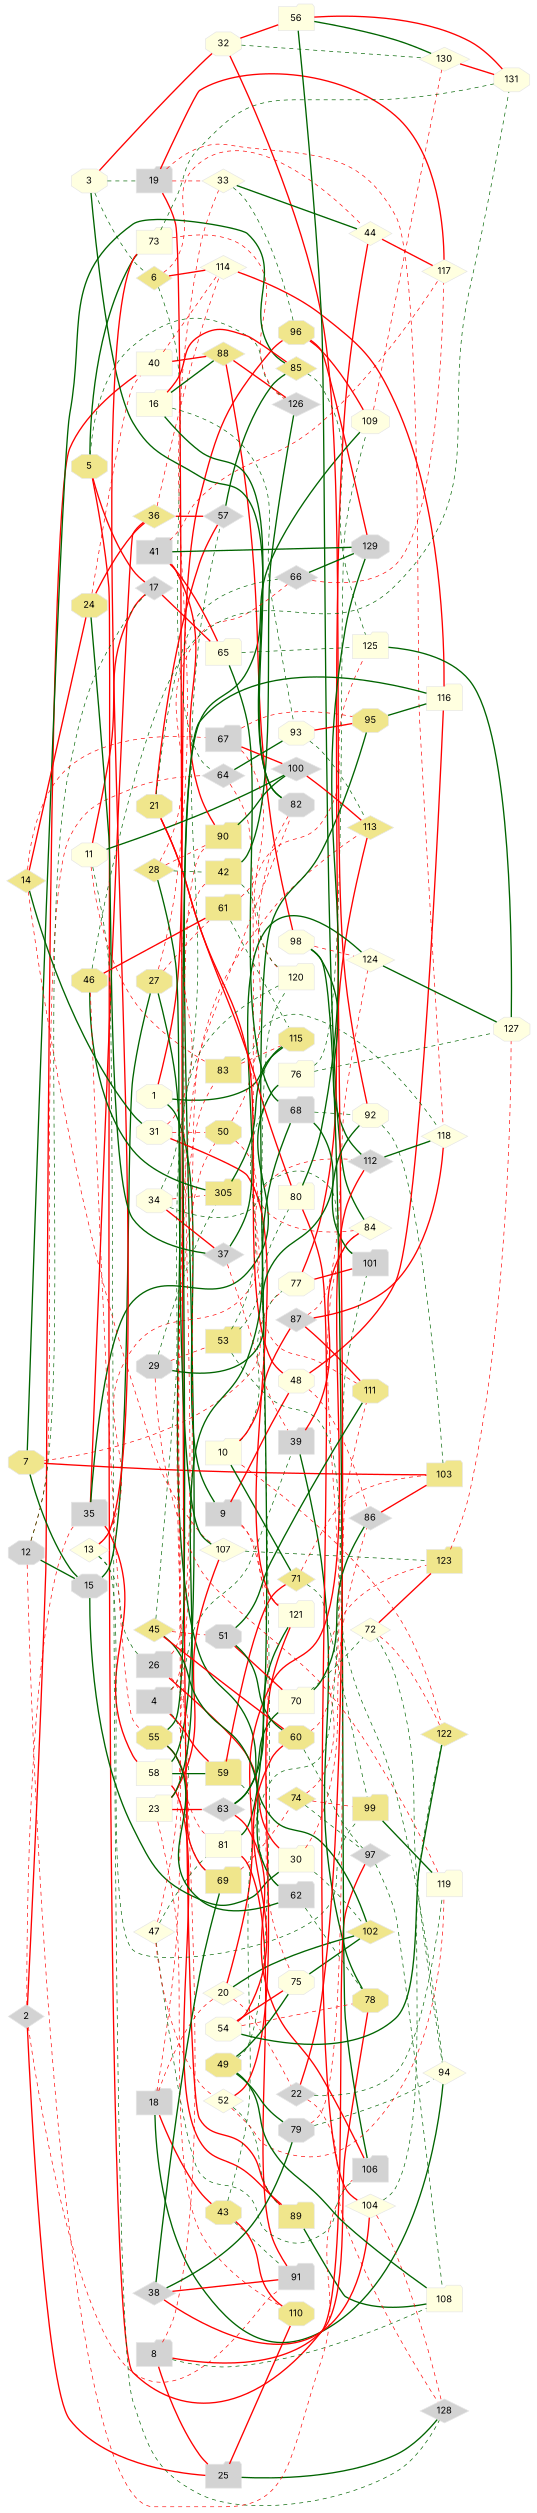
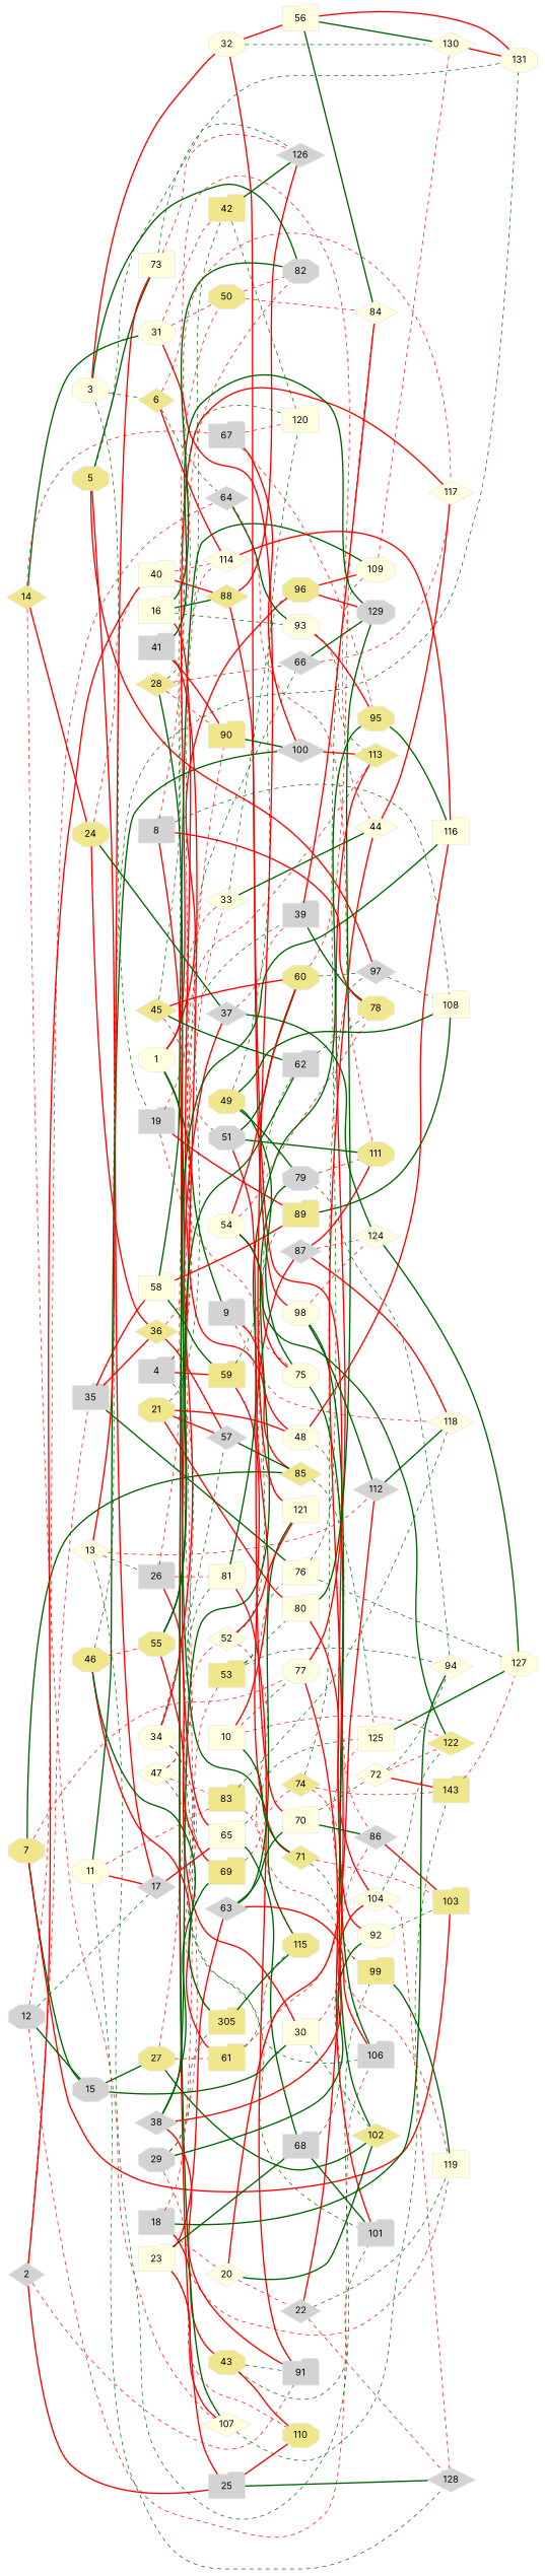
  graph {
    fontname=Inter
    rankdir=LR
    node [color=gray90 fillcolor=lightyellow fontname=Inter shape=folder style=filled]
    edge [color=red fontname=Inter style=bold]
    1 [shape=octagon]
    9 [fillcolor=lightgrey]
    96 [fillcolor=khaki shape=octagon]
    115 [fillcolor=khaki shape=octagon]
    117 [shape=diamond]
    48 [shape=octagon]
    75 [shape=octagon]
    121
    129 [fillcolor=lightgrey shape=octagon]
    109 [shape=octagon]
    2 [fillcolor=lightgrey shape=diamond]
    25 [fillcolor=lightgrey]
    35 [fillcolor=lightgrey]
    40
    91 [fillcolor=lightgrey]
    128 [fillcolor=lightgrey shape=diamond]
    110 [fillcolor=khaki shape=octagon]
    36 [fillcolor=khaki shape=diamond]
    58
    76
    114 [shape=diamond]
    88 [fillcolor=khaki shape=diamond]
    3 [shape=octagon]
    6 [fillcolor=khaki shape=diamond]
    19 [fillcolor=lightgrey]
    32 [shape=octagon]
    82 [fillcolor=lightgrey shape=octagon]
    44 [shape=diamond]
    64 [fillcolor=lightgrey shape=diamond]
    33 [shape=diamond]
    89 [fillcolor=khaki]
    118 [shape=diamond]
    92 [shape=octagon]
    56
    130 [shape=diamond]
    4 [fillcolor=lightgrey]
    39 [fillcolor=lightgrey]
    59 [fillcolor=khaki]
    69 [fillcolor=khaki]
    113 [fillcolor=khaki shape=diamond]
    78 [fillcolor=khaki shape=octagon]
    84 [shape=diamond]
    71 [fillcolor=khaki shape=diamond]
    62 [fillcolor=lightgrey]
    74 [fillcolor=khaki shape=diamond]
    5 [fillcolor=khaki shape=octagon]
    17 [fillcolor=lightgrey shape=diamond]
    73
    97 [fillcolor=lightgrey shape=diamond]
    126 [fillcolor=lightgrey shape=diamond]
    65
    131 [shape=octagon]
    108
    93 [shape=octagon]
    111 [fillcolor=khaki shape=octagon]
    116
    7 [fillcolor=khaki shape=octagon]
    15 [fillcolor=lightgrey shape=octagon]
    77 [shape=octagon]
    85 [fillcolor=khaki shape=diamond]
    103 [fillcolor=khaki]
    27 [fillcolor=khaki shape=octagon]
    30
    101 [fillcolor=lightgrey]
    125
    8 [fillcolor=lightgrey]
    50 [fillcolor=khaki shape=octagon]
    86 [fillcolor=lightgrey shape=diamond]
    102 [fillcolor=khaki shape=diamond]
    10
    87 [fillcolor=lightgrey shape=diamond]
    122 [fillcolor=khaki shape=diamond]
    99 [fillcolor=khaki]
    124 [shape=diamond]
    11 [shape=octagon]
    83 [fillcolor=khaki]
    100 [fillcolor=lightgrey shape=diamond]
    12 [fillcolor=lightgrey shape=octagon]
    106 [fillcolor=lightgrey]
    13 [shape=diamond]
    26 [fillcolor=lightgrey]
    112 [fillcolor=lightgrey shape=diamond]
    81
    90 [fillcolor=khaki]
    119
    14 [fillcolor=khaki shape=diamond]
    24 [fillcolor=khaki shape=octagon]
    31 [shape=octagon]
    67 [fillcolor=lightgrey]
    107 [shape=diamond]
    37 [fillcolor=lightgrey shape=diamond]
    42 [fillcolor=khaki]
    120
    95 [fillcolor=khaki shape=octagon]
-   123 [fillcolor=khaki]
+   123 [fillcolor=khaki label=143]
    61 [fillcolor=khaki]
    16
    98 [shape=octagon]
    68 [fillcolor=lightgrey]
    18 [fillcolor=lightgrey]
    20 [shape=diamond]
    43 [fillcolor=khaki shape=octagon]
    94 [shape=diamond]
    22 [fillcolor=lightgrey shape=diamond]
    21 [fillcolor=khaki shape=octagon]
    57 [fillcolor=lightgrey shape=diamond]
    66 [fillcolor=lightgrey shape=diamond]
    80
    104 [shape=diamond]
    23
    63 [fillcolor=lightgrey shape=diamond]
    70
    28 [fillcolor=khaki shape=diamond]
    29 [fillcolor=lightgrey shape=octagon]
    53 [fillcolor=khaki]
    n116 [fillcolor=khaki label=305]
    34 [shape=octagon]
    127 [shape=octagon]
    38 [fillcolor=lightgrey shape=diamond]
    79 [fillcolor=lightgrey shape=octagon]
    41 [fillcolor=lightgrey]
    45 [fillcolor=khaki shape=diamond]
    51 [fillcolor=lightgrey shape=octagon]
    60 [fillcolor=khaki shape=octagon]
    46 [fillcolor=khaki shape=octagon]
    55 [fillcolor=khaki shape=octagon]
    47 [shape=diamond]
    52 [shape=diamond]
    49 [fillcolor=khaki shape=octagon]
    72 [shape=diamond]
    54 [shape=octagon]
    1 -- 9 [color=darkgreen]
    1 -- 96
    1 -- 115 [color=darkgreen]
-   19 -- 117
+   1 -- 117
    9 -- 48
    9 -- 75 [style=dashed]
    9 -- 121 [style=dashed]
    96 -- 129
    96 -- 109
    48 -- 116
    48 -- 86 [style=dashed]
    75 -- 102 [color=darkgreen]
    109 -- 130 [style=dashed]
    2 -- 25
    2 -- 35 [style=dashed]
    2 -- 40
    2 -- 91 [style=dashed]
    25 -- 128 [color=darkgreen]
    25 -- 110
    35 -- 36
    35 -- 58
    35 -- 76 [color=darkgreen]
    40 -- 114 [style=dashed]
    40 -- 88
    36 -- 114 [style=dashed]
    36 -- 57
    58 -- 109 [color=darkgreen]
    58 -- 89
    58 -- 59 [color=darkgreen]
    76 -- 109 [color=darkgreen style=dashed]
    76 -- 127 [color=darkgreen style=dashed]
    114 -- 116
    88 -- 126
    88 -- 98
    3 -- 6 [color=darkgreen style=dashed]
    3 -- 19 [color=darkgreen style=dashed]
    3 -- 32
    3 -- 82 [color=darkgreen]
    6 -- 114
    6 -- 44 [style=dashed]
    6 -- 64 [color=darkgreen style=dashed]
    19 -- 33 [style=dashed]
    19 -- 89
    19 -- 118 [style=dashed]
    32 -- 92
    32 -- 56
    32 -- 130 [color=darkgreen style=dashed]
    44 -- 117
    64 -- 93 [color=darkgreen]
    64 -- 111 [style=dashed]
    33 -- 96 [color=darkgreen style=dashed]
    33 -- 44 [color=darkgreen]
    89 -- 108 [color=darkgreen]
    92 -- 103 [color=darkgreen style=dashed]
    56 -- 130 [color=darkgreen]
    56 -- 84 [color=darkgreen]
    56 -- 131
    130 -- 131
    4 -- 39 [color=darkgreen style=dashed]
    4 -- 59
    4 -- 69 [color=darkgreen style=dashed]
    4 -- 113 [style=dashed]
    39 -- 78 [color=darkgreen]
    39 -- 84
    59 -- 71
    59 -- 62 [color=darkgreen style=dashed]
    69 -- 74 [style=dashed]
    71 -- 103 [style=dashed]
    71 -- 99 [color=darkgreen style=dashed]
    62 -- 78 [color=darkgreen style=dashed]
    74 -- 97 [color=darkgreen style=dashed]
    74 -- 99 [style=dashed]
    74 -- 123 [style=dashed]
    5 -- 17
    5 -- 73 [color=darkgreen]
    5 -- 97
    5 -- 126 [color=darkgreen style=dashed]
    17 -- 65
    73 -- 126 [style=dashed]
    73 -- 131 [color=darkgreen style=dashed]
    97 -- 108 [color=darkgreen style=dashed]
    65 -- 125 [color=darkgreen style=dashed]
    65 -- 68 [color=darkgreen]
    93 -- 113 [color=darkgreen style=dashed]
    93 -- 95
    7 -- 15 [color=darkgreen]
    7 -- 77 [style=dashed]
    7 -- 85 [color=darkgreen]
    7 -- 103
    15 -- 27 [color=darkgreen]
    15 -- 30 [color=darkgreen]
    77 -- 113
    77 -- 101
    85 -- 125 [color=darkgreen style=dashed]
    27 -- 33 [style=dashed]
    27 -- 102 [color=darkgreen]
    27 -- 61 [style=dashed]
    30 -- 86 [style=dashed]
    30 -- 102 [color=darkgreen style=dashed]
    125 -- 127 [color=darkgreen]
    8 -- 25
    8 -- 78
    8 -- 108 [color=darkgreen style=dashed]
    8 -- 50 [style=dashed]
    50 -- 82 [style=dashed]
    50 -- 84 [style=dashed]
    86 -- 103
    10 -- 71 [color=darkgreen]
    10 -- 77 [color=darkgreen style=dashed]
    10 -- 87
    10 -- 122 [style=dashed]
    87 -- 118
    87 -- 111
    87 -- 124 [style=dashed]
    99 -- 119 [color=darkgreen]
    124 -- 127 [color=darkgreen]
    11 -- 128 [color=darkgreen style=dashed]
    11 -- 17
    11 -- 83 [style=dashed]
    11 -- 100 [color=darkgreen]
    83 -- 115 [style=dashed]
    83 -- 118 [color=darkgreen style=dashed]
    100 -- 113
    12 -- 64 [style=dashed]
    12 -- 17 [color=darkgreen style=dashed]
    12 -- 15 [color=darkgreen]
    12 -- 106 [style=dashed]
    13 -- 73
    13 -- 99 [color=darkgreen style=dashed]
    13 -- 26 [color=darkgreen style=dashed]
    13 -- 112 [style=dashed]
    26 -- 30
    26 -- 81 [style=dashed]
    26 -- 90 [style=dashed]
    112 -- 118 [color=darkgreen]
    81 -- 91
    81 -- 95 [color=darkgreen]
    90 -- 100 [color=darkgreen]
    14 -- 24
    14 -- 31 [color=darkgreen]
    14 -- 67 [style=dashed]
    14 -- 107 [style=dashed]
    24 -- 40 [style=dashed]
    24 -- 36
    24 -- 37 [color=darkgreen]
    31 -- 121
    31 -- 50 [style=dashed]
    31 -- 42 [style=dashed]
    67 -- 100
    67 -- 120 [style=dashed]
    67 -- 95 [style=dashed]
    107 -- 123 [color=darkgreen style=dashed]
    37 -- 39 [style=dashed]
    37 -- 124 [color=darkgreen]
    42 -- 126 [color=darkgreen]
    42 -- 120 [color=darkgreen style=dashed]
    95 -- 116 [color=darkgreen]
    123 -- 127 [style=dashed]
    61 -- 115 [color=darkgreen style=dashed]
    61 -- 125 [style=dashed]
    16 -- 88 [color=darkgreen]
    16 -- 82 [color=darkgreen]
    16 -- 93 [color=darkgreen style=dashed]
    16 -- 85
    98 -- 124 [style=dashed]
    98 -- 106 [color=darkgreen]
    98 -- 112 [color=darkgreen]
    68 -- 92 [color=darkgreen style=dashed]
    68 -- 101 [color=darkgreen]
    18 -- 82 [style=dashed]
    18 -- 20 [style=dashed]
    18 -- 43
    18 -- 94 [color=darkgreen]
    20 -- 102 [color=darkgreen]
    20 -- 112
    20 -- 22 [style=dashed]
    43 -- 91 [color=darkgreen style=dashed]
    43 -- 110
    43 -- 101 [color=darkgreen style=dashed]
    22 -- 128 [style=dashed]
    22 -- 44
    22 -- 119 [color=darkgreen style=dashed]
    21 -- 48
    21 -- 57
    21 -- 66 [color=darkgreen style=dashed]
    21 -- 80
    57 -- 85 [color=darkgreen]
    66 -- 117 [style=dashed]
    66 -- 129 [color=darkgreen]
    80 -- 129 [color=darkgreen]
    80 -- 104
    104 -- 128 [style=dashed]
    104 -- 122 [color=darkgreen style=dashed]
    23 -- 110 [style=dashed]
    23 -- 107
    23 -- 68 [color=darkgreen]
    23 -- 63
    63 -- 121 [color=darkgreen]
    63 -- 106
    63 -- 70 [color=darkgreen]
    70 -- 86 [color=darkgreen]
    70 -- 72 [color=darkgreen style=dashed]
    28 -- 90 [style=dashed]
    28 -- 107 [color=darkgreen]
    28 -- 42 [color=darkgreen style=dashed]
    28 -- 66 [style=dashed]
    29 -- 92 [color=darkgreen]
    29 -- 119 [style=dashed]
    29 -- 53 [style=dashed]
    29 -- n116 [color=darkgreen style=dashed]
    53 -- 76 [color=darkgreen style=dashed]
    53 -- 94 [color=darkgreen style=dashed]
    53 -- 80 [color=darkgreen style=dashed]
    n116 -- 115 [color=darkgreen]
    34 -- 101 [color=darkgreen style=dashed]
    34 -- 37
    34 -- 57 [color=darkgreen style=dashed]
    34 -- n116 [style=dashed]
    38 -- 91
    38 -- 69 [color=darkgreen]
    38 -- 104
    38 -- 79 [color=darkgreen]
    79 -- 111 [style=dashed]
    79 -- 94 [color=darkgreen style=dashed]
    41 -- 117 [style=dashed]
    41 -- 129 [color=darkgreen]
    41 -- 65
    41 -- 90
    45 -- 62 [color=darkgreen]
    45 -- 120 [color=darkgreen style=dashed]
    45 -- 51 [style=dashed]
    45 -- 60
    51 -- 111 [color=darkgreen]
    51 -- 70
    51 -- 60 [color=darkgreen]
    60 -- 84 [style=dashed]
    60 -- 97 [color=darkgreen style=dashed]
    46 -- 131 [color=darkgreen style=dashed]
    46 -- 61
    46 -- n116 [color=darkgreen]
    46 -- 55 [style=dashed]
    55 -- 69
    55 -- 62 [color=darkgreen]
    55 -- 116 [color=darkgreen]
    47 -- 83 [style=dashed]
    47 -- 106 [color=darkgreen style=dashed]
    47 -- 81 [color=darkgreen style=dashed]
    47 -- 52 [style=dashed]
    52 -- 121
    52 -- 89 [color=darkgreen style=dashed]
    52 -- 119 [style=dashed]
    49 -- 75 [color=darkgreen]
    49 -- 108 [color=darkgreen]
    49 -- 120 [color=darkgreen style=dashed]
    49 -- 79 [color=darkgreen]
    72 -- 122 [style=dashed]
    72 -- 123
    72 -- 94 [color=darkgreen style=dashed]
    54 -- 75
    54 -- 78 [style=dashed]
    54 -- 122 [color=darkgreen]
    54 -- 60
  }
